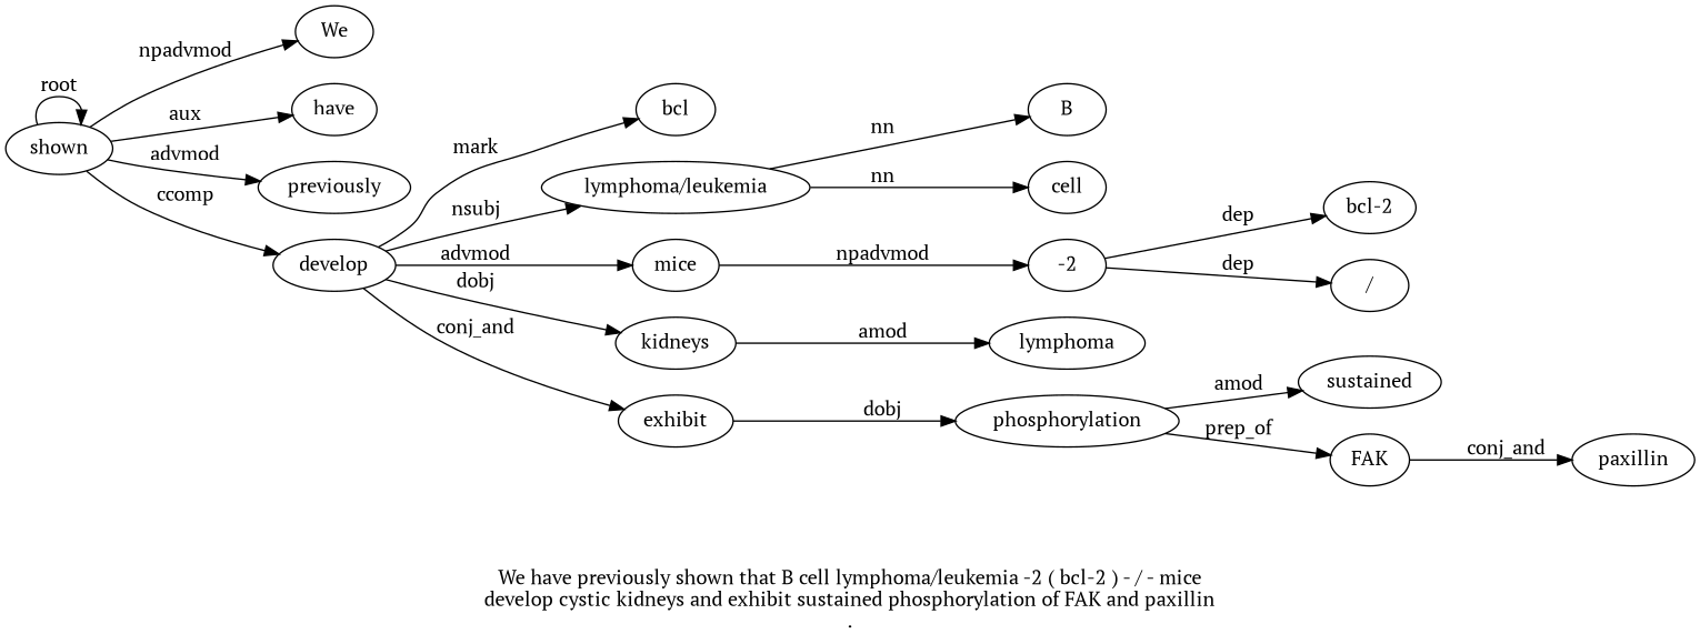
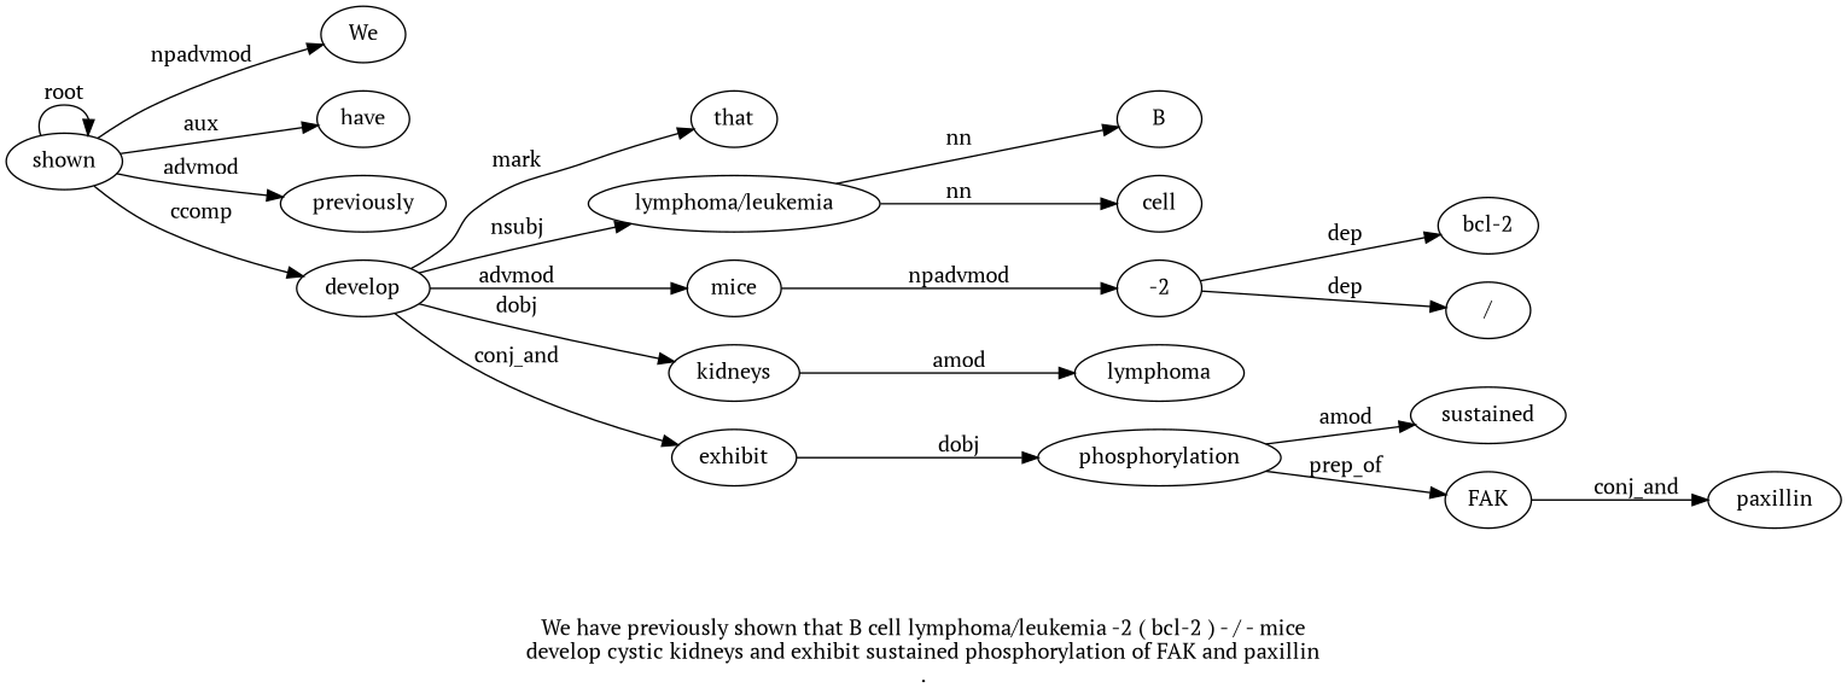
  digraph {
    fontname="PT Serif"
    label="We have previously shown that B cell lymphoma/leukemia -2 ( bcl-2 ) - / - mice\ndevelop cystic kidneys and exhibit sustained phosphorylation of FAK and paxillin\n."
    rankdir=LR
    node [fillcolor=white fontname="PT Serif" style=filled]
    edge [fontname="PT Serif"]
    n1 [label=shown]
    n2 [label=We]
    n3 [label=have]
    n4 [label=previously]
    n5 [label=develop]
-   n6 [label=bcl]
+   n6 [label=that]
    n7 [label="lymphoma/leukemia"]
    n8 [label=mice]
    n9 [label=kidneys]
    n10 [label=exhibit]
    n11 [label=B]
    n12 [label=cell]
    n13 [label=-2]
    n14 [label=lymphoma]
    n15 [label=phosphorylation]
    n16 [label="bcl-2"]
    n17 [label="/"]
    n18 [label=sustained]
    n19 [label=FAK]
    n20 [label=paxillin]
    n1 -> n1 [label=root]
    n1 -> n2 [label=npadvmod]
    n1 -> n3 [label=aux]
    n1 -> n4 [label=advmod]
    n1 -> n5 [label=ccomp]
    n5 -> n6 [label=mark]
    n5 -> n7 [label=nsubj]
    n5 -> n8 [label=advmod]
    n5 -> n9 [label=dobj]
    n5 -> n10 [label=conj_and]
    n7 -> n11 [label=nn]
    n7 -> n12 [label=nn]
    n8 -> n13 [label=npadvmod]
    n9 -> n14 [label=amod]
    n10 -> n15 [label=dobj]
    n13 -> n16 [label=dep]
    n13 -> n17 [label=dep]
    n15 -> n18 [label=amod]
    n15 -> n19 [label=prep_of]
    n19 -> n20 [label=conj_and]
  }
